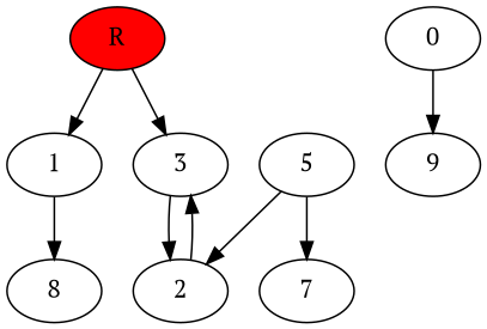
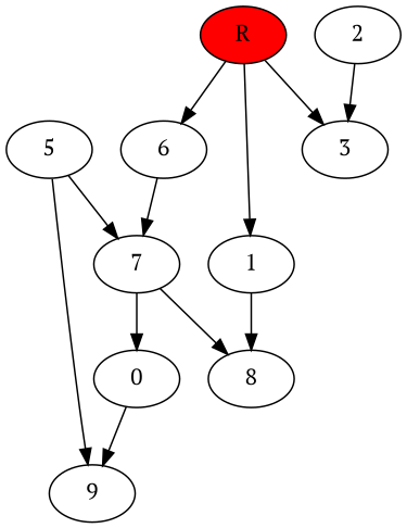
  digraph {
    fontname="PT Serif"
    node [fontname="PT Serif"]
    edge [fontname="PT Serif"]
    1
    8
    2
    3
    n5 [label=0]
    9
    5
    7
+   6
    R [fillcolor="#ff0000" style=filled]
    1 -> 8
    2 -> 3
-   3 -> 2
    n5 -> 9
-   5 -> 2
+   5 -> 9
    5 -> 7
+   7 -> 8
+   7 -> n5
+   6 -> 7
    R -> 1
    R -> 3
+   R -> 6
  }
